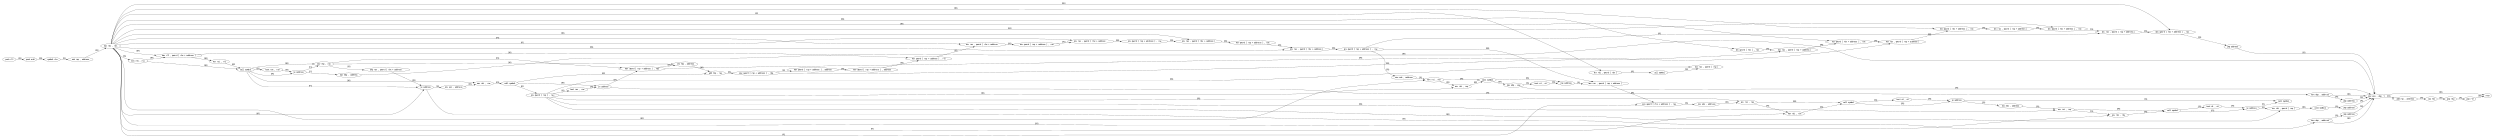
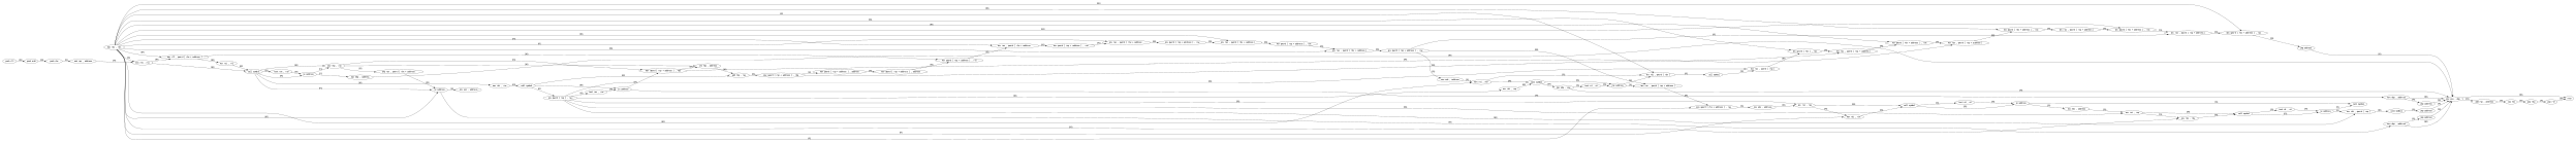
  digraph {
    fontname="Roboto Mono"
    rankdir=LR
    node [fontname="Roboto Mono"]
    edge [fontname="Roboto Mono"]
    n1 [label="push r12"]
    n2 [label="push add"]
-   n3 [label="symbol rbx"]
+   n3 [label="push rbx"]
    n4 [label="sub rsp , address"]
    n5 [label="mov rbx , rdi"]
    n6 [label="mov rdi , rsi"]
    n7 [label="mov r12 , qword [ rbx + address ]"]
    n8 [label="je address"]
    n9 [label="mov rax , qword [ rbx + address ]"]
    n10 [label="mov rax , qword [ rbx + address ]"]
    n11 [label="mov rax , qword [ rbx + address ]"]
    n12 [label="mov rax , qword [ rbx + address ]"]
    n13 [label="mov rsi , rbx"]
    n14 [label="mov rdi , qword [ rbx ]"]
    n15 [label="mov qword [ rbx ] , rax"]
    n16 [label="mov qword [ rbx + address ] , rax"]
    n17 [label="mov qword [ rbx + address ] , rax"]
    n18 [label="mov qword [ rbx + address ] , rax"]
    n19 [label="mov qword [ rbx + address ] , rax"]
    n20 [label="mov qword [ rbx + address ] , rax"]
    n21 [label="mov rdi , rbx"]
    n22 [label="mov rdi , rbx"]
    n23 [label="call symbol"]
    n24 [label="mov rsi , r12"]
    n25 [label="mov qword [ rsp + address ] , r12"]
    n26 [label="mov ebp , address"]
    n27 [label="mov esi , address"]
    n28 [label="mov qword [ rsp + address ] , rax"]
    n29 [label="mov qword [ rsp + address ] , rax"]
    n30 [label="mov qword [ rsp + address ] , rax"]
    n31 [label="mov qword [ rsp + address ] , rax"]
    n32 [label="mov rdi , rsp"]
    n33 [label="call symbol"]
    n34 [label="call symbol"]
    n35 [label="mov rax , qword [ rsp + address ]"]
    n36 [label="mov rax , qword [ rsp + address ]"]
    n37 [label="mov rax , qword [ rsp + address ]"]
    n38 [label="mov rax , qword [ rsp + address ]"]
    n39 [label="jmp address"]
    n40 [label="mov edx , address"]
    n41 [label="call symbol"]
    n42 [label="call symbol"]
    n43 [label="test rax , rax"]
    n44 [label="je address"]
    n45 [label="mov rbp , rax"]
    n46 [label="mov rdi , rax"]
    n47 [label="mov ebp , address"]
    n48 [label="cmp rax , qword [ rbx + address ]"]
    n49 [label="mov qword [ rsp + address ] , rbp"]
    n50 [label="shl rbp , address"]
    n51 [label="call symbol"]
    n52 [label="mov eax , ebp"]
    n53 [label="add rsp , address"]
    n54 [label=retn]
    n55 [label="add rbp , rax"]
    n56 [label="pop rbx"]
    n57 [label="jmp address"]
    n58 [label="mov qword [ rsp ] , rax"]
    n59 [label="je address"]
    n60 [label="test rax , rax"]
    n61 [label="mov rax , qword [ rsp ]"]
    n62 [label="mov rsi , rsp"]
    n63 [label="mov rsi , rsp"]
    n64 [label="mov rdi , qword [ rsp ]"]
    n65 [label="mov ebp , address"]
    n66 [label="mov qword [ rsp + address ] , rbp"]
    n67 [label="call symbol"]
    n68 [label="jmp address"]
    n69 [label="pop rbp"]
    n70 [label="pop r12"]
    n71 [label="mov qword [ rsp + address ] , address"]
    n72 [label="mov qword [ rsp + address ] , address"]
    n73 [label="mov edx , address"]
    n74 [label="mov rax , qword [ rsp + address ]"]
    n75 [label="mov ebp , eax"]
    n76 [label="jne address"]
    n77 [label="test al , al"]
    n78 [label="test al , al"]
    n79 [label="je address"]
    n80 [label="call symbol"]
    n81 [label="mov edx , address"]
    n82 [label="test al , al"]
    n83 [label="je address"]
    n84 [label="jmp address"]
    n1 -> n2 [label=CFG]
    n2 -> n3 [label=CFG]
    n3 -> n4 [label=CFG]
-   n4 -> n5 [label=CFG]
+   n4 -> n6 [label=CFG]
    n5 -> n6 [label=CFG]
    n5 -> n7 [label=DFG]
    n5 -> n8 [label=DFG]
    n5 -> n9 [label=DFG]
    n5 -> n10 [label=DFG]
    n5 -> n11 [label=DFG]
    n5 -> n12 [label=DFG]
    n5 -> n13 [label=DFG]
    n5 -> n14 [label=DFG]
    n5 -> n15 [label=DFG]
    n5 -> n16 [label=DFG]
    n5 -> n17 [label=DFG]
    n5 -> n18 [label=DFG]
    n5 -> n19 [label=DFG]
    n5 -> n20 [label=DFG]
    n5 -> n21 [label=DFG]
    n5 -> n22 [label=DFG]
    n6 -> n7 [label=DFG]
    n6 -> n23 [label=DFG]
    n7 -> n24 [label=DFG]
    n7 -> n25 [label=DFG]
    n8 -> n26 [label=CFG]
    n8 -> n27 [label=CFG]
    n9 -> n28 [label=DFG]
    n10 -> n29 [label=DFG]
    n11 -> n30 [label=DFG]
    n12 -> n31 [label=DFG]
-   n13 -> n32 [label=CFG]
+   n13 -> n14 [label=CFG]
    n13 -> n33 [label=DFG]
    n14 -> n34 [label=DFG]
    n15 -> n35 [label=CFG]
    n16 -> n36 [label=CFG]
    n17 -> n37 [label=CFG]
    n18 -> n38 [label=CFG]
    n19 -> n39 [label=CFG]
    n20 -> n40 [label=CFG]
    n21 -> n41 [label=DFG]
    n22 -> n42 [label=DFG]
    n23 -> n8 [label=DFG]
    n23 -> n43 [label=CFG]
    n23 -> n44 [label=DFG]
    n23 -> n45 [label=DFG]
    n23 -> n46 [label=DFG]
    n24 -> n23 [label=DFG]
    n25 -> n9 [label=CFG]
    n26 -> n52 [label=DFG]
    n26 -> n57 [label=CFG]
-   n27 -> n46 [label=CFG]
    n28 -> n10 [label=CFG]
    n29 -> n11 [label=CFG]
    n30 -> n12 [label=CFG]
    n31 -> n38 [label=DFG]
    n31 -> n73 [label=CFG]
    n31 -> n74 [label=DFG]
    n32 -> n33 [label=DFG]
    n33 -> n75 [label=DFG]
    n33 -> n76 [label=DFG]
    n34 -> n61 [label=CFG]
    n35 -> n16 [label=DFG]
    n36 -> n17 [label=DFG]
    n37 -> n18 [label=CFG]
    n38 -> n19 [label=DFG]
    n39 -> n52 [label=CFG]
    n40 -> n62 [label=CFG]
    n41 -> n78 [label=CFG]
    n41 -> n79 [label=DFG]
    n42 -> n82 [label=CFG]
    n42 -> n83 [label=DFG]
    n43 -> n44 [label=CFG]
    n44 -> n45 [label=CFG]
    n44 -> n47 [label=CFG]
    n45 -> n48 [label=CFG]
    n45 -> n49 [label=DFG]
    n45 -> n50 [label=DFG]
    n46 -> n51 [label=DFG]
    n47 -> n52 [label=DFG]
    n48 -> n8 [label=CFG]
    n49 -> n36 [label=DFG]
    n49 -> n50 [label=CFG]
    n50 -> n55 [label=DFG]
    n51 -> n55 [label=DFG]
    n51 -> n58 [label=DFG]
    n51 -> n59 [label=DFG]
    n52 -> n53 [label=CFG]
    n52 -> n54 [label=DFG]
    n53 -> n56 [label=CFG]
    n55 -> n66 [label=DFG]
    n56 -> n69 [label=CFG]
    n57 -> n52 [label=CFG]
    n58 -> n32 [label=DFG]
    n58 -> n60 [label=CFG]
    n58 -> n61 [label=DFG]
    n58 -> n62 [label=DFG]
    n58 -> n63 [label=DFG]
    n58 -> n64 [label=DFG]
    n59 -> n49 [label=CFG]
    n59 -> n65 [label=CFG]
    n60 -> n59 [label=CFG]
+   n61 -> n15 [label=DFG]
    n62 -> n21 [label=CFG]
    n62 -> n41 [label=DFG]
    n63 -> n22 [label=CFG]
    n63 -> n42 [label=DFG]
    n64 -> n67 [label=DFG]
    n65 -> n52 [label=DFG]
    n65 -> n68 [label=CFG]
    n66 -> n35 [label=DFG]
    n66 -> n71 [label=CFG]
    n67 -> n84 [label=CFG]
    n68 -> n52 [label=CFG]
    n69 -> n70 [label=CFG]
    n70 -> n54 [label=CFG]
    n71 -> n72 [label=CFG]
    n72 -> n25 [label=CFG]
    n73 -> n13 [label=CFG]
    n74 -> n20 [label=DFG]
    n75 -> n52 [label=CFG]
    n75 -> n77 [label=CFG]
+   n76 -> n14 [label=CFG]
    n76 -> n74 [label=CFG]
    n77 -> n76 [label=CFG]
    n78 -> n79 [label=CFG]
    n79 -> n80 [label=CFG]
    n79 -> n81 [label=CFG]
    n81 -> n63 [label=CFG]
    n82 -> n83 [label=CFG]
    n83 -> n64 [label=CFG]
    n83 -> n80 [label=CFG]
    n84 -> n52 [label=CFG]
  }
